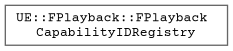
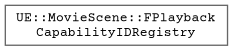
  digraph {
    rankdir=TB
    fontname="Courier Prime"
-   n1 [color=grey40 fillcolor=white fontname="Courier Prime" fontsize=10 height=0.2 label="UE::FPlayback::FPlayback\lCapabilityIDRegistry" shape=box style=filled width=0.4]
+   n1 [color=grey40 fillcolor=white fontname="Courier Prime" fontsize=10 height=0.2 label="UE::MovieScene::FPlayback\lCapabilityIDRegistry" shape=box style=filled width=0.4]
  }
